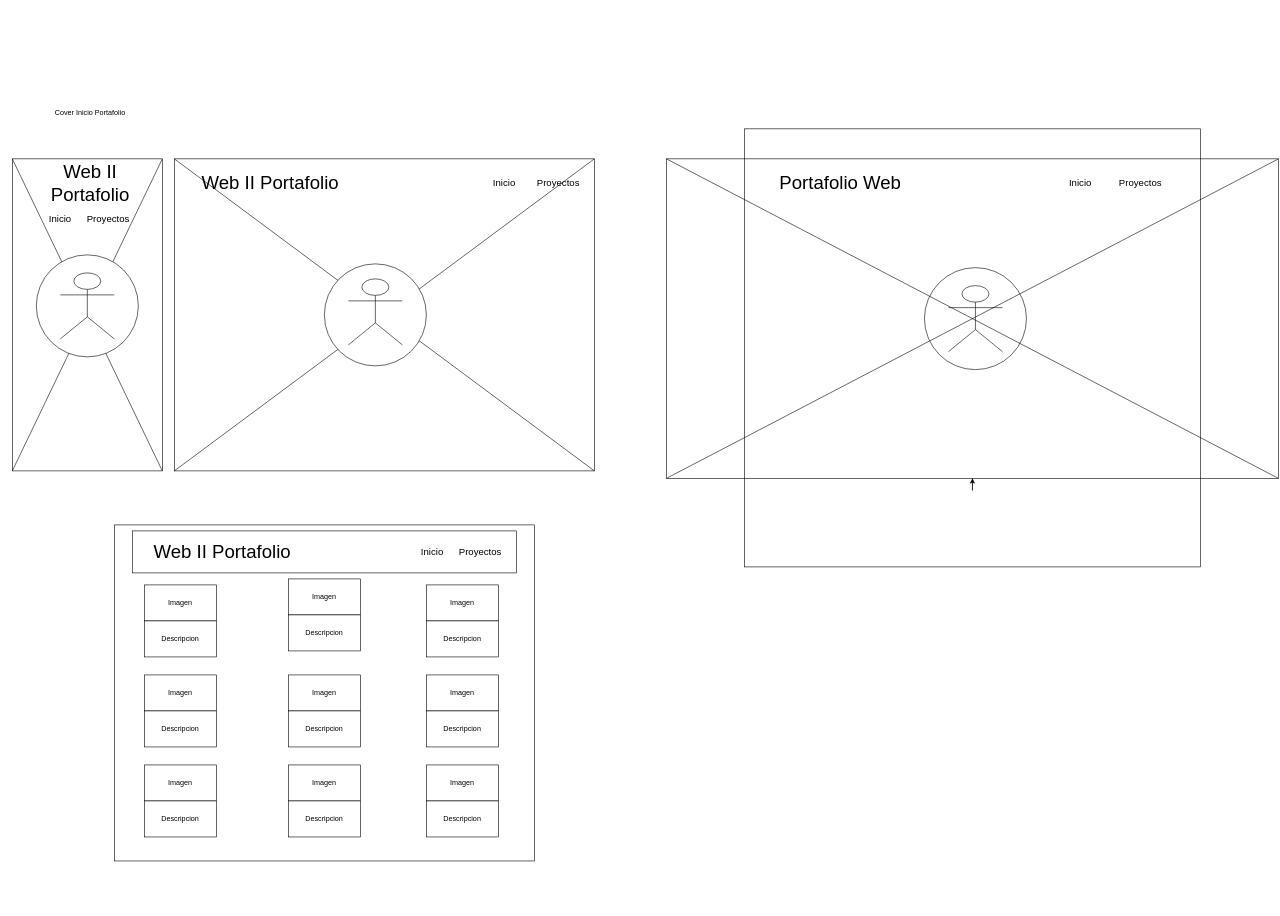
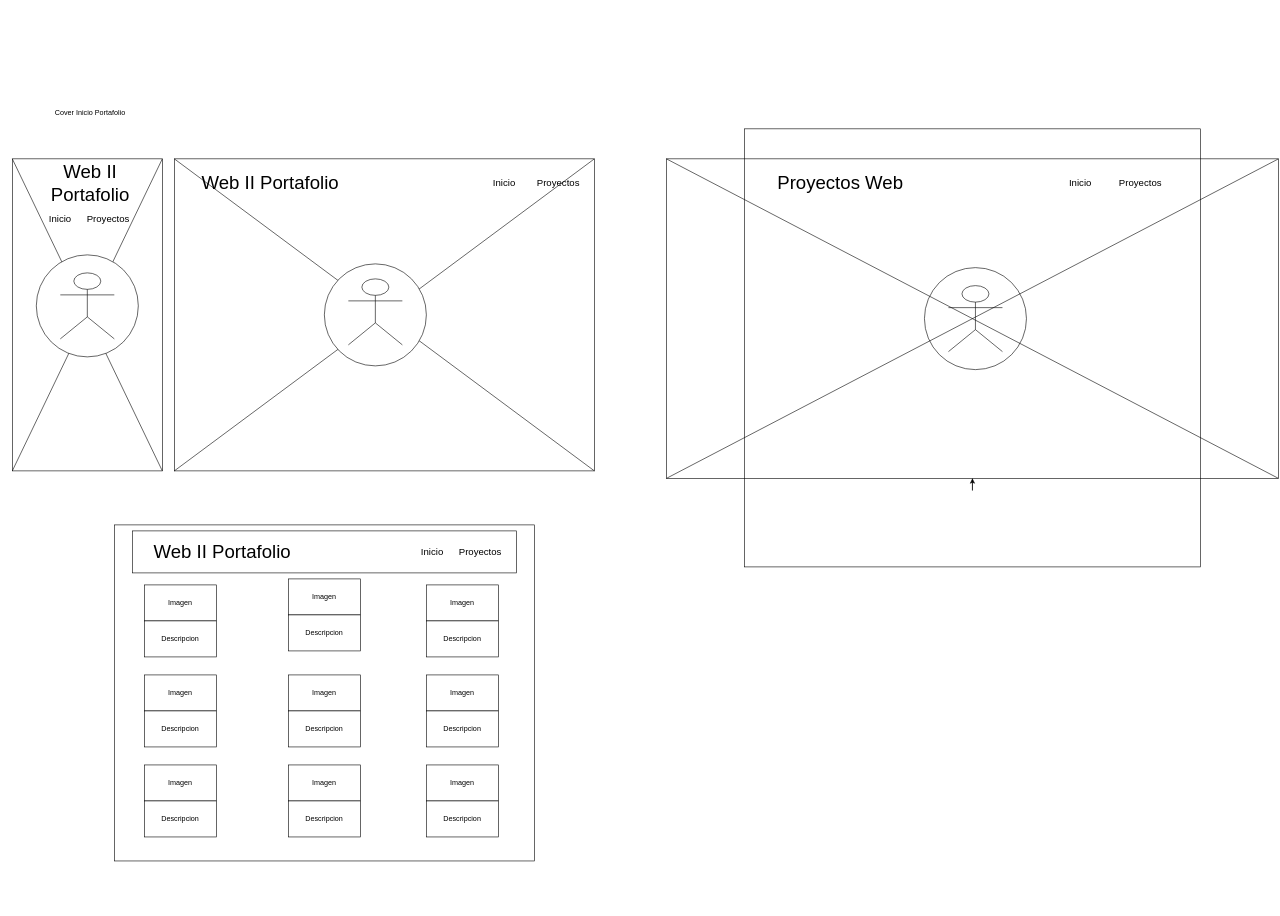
  <mxCell id="0" />
  <mxCell id="1" parent="0" />
  <mxCell id="2" value="" style="rounded=0;whiteSpace=wrap;html=1;rotation=90;" parent="1" vertex="1"><mxGeometry x="260" y="804" width="560" height="700" as="geometry" /></mxCell>
  <mxCell id="3" value="" style="rounded=0;whiteSpace=wrap;html=1;" parent="1" vertex="1"><mxGeometry x="20" y="264" width="250" height="520" as="geometry" /></mxCell>
  <mxCell id="4" value="" style="rounded=0;whiteSpace=wrap;html=1;" parent="1" vertex="1"><mxGeometry x="290" y="264" width="700" height="520" as="geometry" /></mxCell>
  <mxCell id="5" value="" style="rounded=0;whiteSpace=wrap;html=1;rotation=90;" parent="1" vertex="1"><mxGeometry x="1353.75" y="20.25" width="532.5" height="1020" as="geometry" /></mxCell>
  <mxCell id="6" value="Cover Inicio Portafolio" style="text;html=1;strokeColor=none;fillColor=none;align=center;verticalAlign=middle;whiteSpace=wrap;rounded=0;" parent="1" vertex="1"><mxGeometry x="20" y="176.5" width="260" height="20" as="geometry" /></mxCell>
  <mxCell id="7" value="" style="endArrow=none;html=1;exitX=0;exitY=1;exitDx=0;exitDy=0;" parent="1" source="3" edge="1"><mxGeometry width="50" height="50" relative="1" as="geometry"><mxPoint x="220" y="314" as="sourcePoint" /><mxPoint x="270" y="264" as="targetPoint" /><Array as="points" /></mxGeometry></mxCell>
  <mxCell id="8" value="" style="endArrow=none;html=1;exitX=1;exitY=1;exitDx=0;exitDy=0;entryX=0;entryY=0;entryDx=0;entryDy=0;" parent="1" source="3" target="3" edge="1"><mxGeometry width="50" height="50" relative="1" as="geometry"><mxPoint x="30" y="794" as="sourcePoint" /><mxPoint x="280" y="274" as="targetPoint" /></mxGeometry></mxCell>
  <mxCell id="9" value="" style="ellipse;whiteSpace=wrap;html=1;aspect=fixed;" parent="1" vertex="1"><mxGeometry x="60" y="424" width="170" height="170" as="geometry" /></mxCell>
  <mxCell id="10" value="" style="shape=umlActor;verticalLabelPosition=bottom;verticalAlign=top;html=1;outlineConnect=0;" parent="1" vertex="1"><mxGeometry x="100" y="454" width="90" height="110" as="geometry" /></mxCell>
  <mxCell id="11" value="Web II Portafolio" style="text;html=1;strokeColor=none;fillColor=none;align=center;verticalAlign=middle;whiteSpace=wrap;rounded=0;fontSize=31;" parent="1" vertex="1"><mxGeometry x="70" y="294" width="160" height="20" as="geometry" /></mxCell>
  <mxCell id="12" value="Inicio" style="text;html=1;strokeColor=none;fillColor=none;align=center;verticalAlign=middle;whiteSpace=wrap;rounded=0;fontSize=16;" parent="1" vertex="1"><mxGeometry x="80" y="354" width="40" height="20" as="geometry" /></mxCell>
  <mxCell id="13" value="Proyectos" style="text;html=1;strokeColor=none;fillColor=none;align=center;verticalAlign=middle;whiteSpace=wrap;rounded=0;fontSize=16;" parent="1" vertex="1"><mxGeometry x="160" y="354" width="40" height="20" as="geometry" /></mxCell>
  <mxCell id="14" value="Web II Portafolio" style="text;html=1;strokeColor=none;fillColor=none;align=center;verticalAlign=middle;whiteSpace=wrap;rounded=0;fontSize=31;" parent="1" vertex="1"><mxGeometry x="310" y="294" width="280" height="20" as="geometry" /></mxCell>
  <mxCell id="15" value="Inicio" style="text;html=1;strokeColor=none;fillColor=none;align=center;verticalAlign=middle;whiteSpace=wrap;rounded=0;fontSize=16;" parent="1" vertex="1"><mxGeometry x="820" y="294" width="40" height="20" as="geometry" /></mxCell>
  <mxCell id="16" value="Proyectos" style="text;html=1;strokeColor=none;fillColor=none;align=center;verticalAlign=middle;whiteSpace=wrap;rounded=0;fontSize=16;" parent="1" vertex="1"><mxGeometry x="910" y="294" width="40" height="20" as="geometry" /></mxCell>
  <mxCell id="17" value="" style="endArrow=none;html=1;fontSize=16;entryX=0;entryY=0;entryDx=0;entryDy=0;exitX=1;exitY=1;exitDx=0;exitDy=0;" parent="1" source="4" target="4" edge="1"><mxGeometry width="50" height="50" relative="1" as="geometry"><mxPoint x="620" y="484" as="sourcePoint" /><mxPoint x="670" y="434" as="targetPoint" /></mxGeometry></mxCell>
  <mxCell id="18" value="" style="endArrow=none;html=1;fontSize=16;entryX=1;entryY=0;entryDx=0;entryDy=0;exitX=0;exitY=1;exitDx=0;exitDy=0;" parent="1" source="4" target="4" edge="1"><mxGeometry width="50" height="50" relative="1" as="geometry"><mxPoint x="620" y="484" as="sourcePoint" /><mxPoint x="670" y="434" as="targetPoint" /></mxGeometry></mxCell>
  <mxCell id="19" style="edgeStyle=orthogonalEdgeStyle;rounded=0;orthogonalLoop=1;jettySize=auto;html=1;exitX=1;exitY=0.5;exitDx=0;exitDy=0;fontSize=16;" parent="1" source="5" target="5" edge="1"><mxGeometry relative="1" as="geometry" /></mxCell>
  <mxCell id="20" value="" style="ellipse;whiteSpace=wrap;html=1;aspect=fixed;" parent="1" vertex="1"><mxGeometry x="540" y="439" width="170" height="170" as="geometry" /></mxCell>
  <mxCell id="21" value="" style="shape=umlActor;verticalLabelPosition=bottom;verticalAlign=top;html=1;outlineConnect=0;" parent="1" vertex="1"><mxGeometry x="580" y="464" width="90" height="110" as="geometry" /></mxCell>
- <mxCell id="22" value="Portafolio Web" style="text;html=1;strokeColor=none;fillColor=none;align=center;verticalAlign=middle;whiteSpace=wrap;rounded=0;fontSize=31;" parent="1" vertex="1"><mxGeometry x="1260" y="294" width="280" height="20" as="geometry" /></mxCell>
+ <mxCell id="22" value="Proyectos Web" style="text;html=1;strokeColor=none;fillColor=none;align=center;verticalAlign=middle;whiteSpace=wrap;rounded=0;fontSize=31;" parent="1" vertex="1"><mxGeometry x="1260" y="294" width="280" height="20" as="geometry" /></mxCell>
  <mxCell id="23" value="Inicio" style="text;html=1;strokeColor=none;fillColor=none;align=center;verticalAlign=middle;whiteSpace=wrap;rounded=0;fontSize=16;" parent="1" vertex="1"><mxGeometry x="1780" y="294" width="40" height="20" as="geometry" /></mxCell>
  <mxCell id="24" value="Proyectos" style="text;html=1;strokeColor=none;fillColor=none;align=center;verticalAlign=middle;whiteSpace=wrap;rounded=0;fontSize=16;" parent="1" vertex="1"><mxGeometry x="1880" y="294" width="40" height="20" as="geometry" /></mxCell>
  <mxCell id="25" value="" style="ellipse;whiteSpace=wrap;html=1;aspect=fixed;" parent="1" vertex="1"><mxGeometry x="1540" y="445.25" width="170" height="170" as="geometry" /></mxCell>
  <mxCell id="26" value="" style="shape=umlActor;verticalLabelPosition=bottom;verticalAlign=top;html=1;outlineConnect=0;" parent="1" vertex="1"><mxGeometry x="1580" y="475.25" width="90" height="110" as="geometry" /></mxCell>
  <mxCell id="27" value="" style="endArrow=none;html=1;fontSize=16;entryX=0;entryY=1;entryDx=0;entryDy=0;exitX=1;exitY=0;exitDx=0;exitDy=0;" parent="1" source="5" target="5" edge="1"><mxGeometry width="50" height="50" relative="1" as="geometry"><mxPoint x="1460" y="654" as="sourcePoint" /><mxPoint x="1510" y="604" as="targetPoint" /></mxGeometry></mxCell>
  <mxCell id="28" value="" style="endArrow=none;html=1;fontSize=16;exitX=1;exitY=1;exitDx=0;exitDy=0;entryX=0;entryY=0;entryDx=0;entryDy=0;" parent="1" source="5" target="5" edge="1"><mxGeometry width="50" height="50" relative="1" as="geometry"><mxPoint x="1460" y="654" as="sourcePoint" /><mxPoint x="1510" y="604" as="targetPoint" /></mxGeometry></mxCell>
  <mxCell id="29" value="" style="rounded=0;whiteSpace=wrap;html=1;fontSize=16;fillColor=none;" parent="1" vertex="1"><mxGeometry x="1240" y="214" width="760" height="730" as="geometry" /></mxCell>
  <mxCell id="30" value="" style="rounded=0;whiteSpace=wrap;html=1;strokeColor=#000000;fillColor=#FFFFFF;" vertex="1" parent="1"><mxGeometry x="220" y="884" width="640" height="70" as="geometry" /></mxCell>
  <mxCell id="31" value="Web II Portafolio" style="text;html=1;strokeColor=#FFFFFF;fillColor=#FFFFFF;align=center;verticalAlign=middle;whiteSpace=wrap;rounded=0;fontSize=31;" vertex="1" parent="1"><mxGeometry x="230" y="909" width="280" height="20" as="geometry" /></mxCell>
  <mxCell id="32" value="Inicio" style="text;html=1;strokeColor=none;fillColor=none;align=center;verticalAlign=middle;whiteSpace=wrap;rounded=0;fontSize=16;" vertex="1" parent="1"><mxGeometry x="700" y="909" width="40" height="20" as="geometry" /></mxCell>
  <mxCell id="33" value="Proyectos" style="text;html=1;strokeColor=none;fillColor=none;align=center;verticalAlign=middle;whiteSpace=wrap;rounded=0;fontSize=16;" vertex="1" parent="1"><mxGeometry x="780" y="909" width="40" height="20" as="geometry" /></mxCell>
  <mxCell id="34" value="" style="rounded=0;whiteSpace=wrap;html=1;strokeColor=#000000;fillColor=#FFFFFF;" vertex="1" parent="1"><mxGeometry x="240" y="974" width="120" height="60" as="geometry" /></mxCell>
  <mxCell id="35" value="Imagen" style="text;html=1;strokeColor=none;fillColor=none;align=center;verticalAlign=middle;whiteSpace=wrap;rounded=0;" vertex="1" parent="1"><mxGeometry x="280" y="994" width="40" height="20" as="geometry" /></mxCell>
  <mxCell id="36" value="" style="rounded=0;whiteSpace=wrap;html=1;strokeColor=#000000;fillColor=#FFFFFF;" vertex="1" parent="1"><mxGeometry x="240" y="1034" width="120" height="60" as="geometry" /></mxCell>
  <mxCell id="37" value="Descripcion" style="text;html=1;strokeColor=none;fillColor=none;align=center;verticalAlign=middle;whiteSpace=wrap;rounded=0;" vertex="1" parent="1"><mxGeometry x="280" y="1054" width="40" height="20" as="geometry" /></mxCell>
  <mxCell id="38" value="" style="rounded=0;whiteSpace=wrap;html=1;strokeColor=#000000;fillColor=#FFFFFF;" vertex="1" parent="1"><mxGeometry x="480" y="964" width="120" height="60" as="geometry" /></mxCell>
  <mxCell id="39" value="Imagen" style="text;html=1;strokeColor=none;fillColor=none;align=center;verticalAlign=middle;whiteSpace=wrap;rounded=0;" vertex="1" parent="1"><mxGeometry x="520" y="984" width="40" height="20" as="geometry" /></mxCell>
  <mxCell id="40" value="" style="rounded=0;whiteSpace=wrap;html=1;strokeColor=#000000;fillColor=#FFFFFF;" vertex="1" parent="1"><mxGeometry x="480" y="1024" width="120" height="60" as="geometry" /></mxCell>
  <mxCell id="41" value="Descripcion" style="text;html=1;strokeColor=none;fillColor=none;align=center;verticalAlign=middle;whiteSpace=wrap;rounded=0;" vertex="1" parent="1"><mxGeometry x="520" y="1044" width="40" height="20" as="geometry" /></mxCell>
  <mxCell id="42" value="" style="rounded=0;whiteSpace=wrap;html=1;strokeColor=#000000;fillColor=#FFFFFF;" vertex="1" parent="1"><mxGeometry x="710" y="974" width="120" height="60" as="geometry" /></mxCell>
  <mxCell id="43" value="Imagen" style="text;html=1;strokeColor=none;fillColor=none;align=center;verticalAlign=middle;whiteSpace=wrap;rounded=0;" vertex="1" parent="1"><mxGeometry x="750" y="994" width="40" height="20" as="geometry" /></mxCell>
  <mxCell id="44" value="" style="rounded=0;whiteSpace=wrap;html=1;strokeColor=#000000;fillColor=#FFFFFF;" vertex="1" parent="1"><mxGeometry x="710" y="1034" width="120" height="60" as="geometry" /></mxCell>
  <mxCell id="45" value="Descripcion" style="text;html=1;strokeColor=none;fillColor=none;align=center;verticalAlign=middle;whiteSpace=wrap;rounded=0;" vertex="1" parent="1"><mxGeometry x="750" y="1054" width="40" height="20" as="geometry" /></mxCell>
  <mxCell id="46" value="" style="rounded=0;whiteSpace=wrap;html=1;strokeColor=#000000;fillColor=#FFFFFF;" vertex="1" parent="1"><mxGeometry x="240" y="1124" width="120" height="60" as="geometry" /></mxCell>
  <mxCell id="47" value="Imagen" style="text;html=1;strokeColor=none;fillColor=none;align=center;verticalAlign=middle;whiteSpace=wrap;rounded=0;" vertex="1" parent="1"><mxGeometry x="280" y="1144" width="40" height="20" as="geometry" /></mxCell>
  <mxCell id="48" value="" style="rounded=0;whiteSpace=wrap;html=1;strokeColor=#000000;fillColor=#FFFFFF;" vertex="1" parent="1"><mxGeometry x="240" y="1184" width="120" height="60" as="geometry" /></mxCell>
  <mxCell id="49" value="Descripcion" style="text;html=1;strokeColor=none;fillColor=none;align=center;verticalAlign=middle;whiteSpace=wrap;rounded=0;" vertex="1" parent="1"><mxGeometry x="280" y="1204" width="40" height="20" as="geometry" /></mxCell>
  <mxCell id="50" value="" style="rounded=0;whiteSpace=wrap;html=1;strokeColor=#000000;fillColor=#FFFFFF;" vertex="1" parent="1"><mxGeometry x="480" y="1124" width="120" height="60" as="geometry" /></mxCell>
  <mxCell id="51" value="Imagen" style="text;html=1;strokeColor=none;fillColor=none;align=center;verticalAlign=middle;whiteSpace=wrap;rounded=0;" vertex="1" parent="1"><mxGeometry x="520" y="1144" width="40" height="20" as="geometry" /></mxCell>
  <mxCell id="52" value="" style="rounded=0;whiteSpace=wrap;html=1;strokeColor=#000000;fillColor=#FFFFFF;" vertex="1" parent="1"><mxGeometry x="480" y="1184" width="120" height="60" as="geometry" /></mxCell>
  <mxCell id="53" value="Descripcion" style="text;html=1;strokeColor=none;fillColor=none;align=center;verticalAlign=middle;whiteSpace=wrap;rounded=0;" vertex="1" parent="1"><mxGeometry x="520" y="1204" width="40" height="20" as="geometry" /></mxCell>
  <mxCell id="54" value="" style="rounded=0;whiteSpace=wrap;html=1;strokeColor=#000000;fillColor=#FFFFFF;" vertex="1" parent="1"><mxGeometry x="240" y="1274" width="120" height="60" as="geometry" /></mxCell>
  <mxCell id="55" value="Imagen" style="text;html=1;strokeColor=none;fillColor=none;align=center;verticalAlign=middle;whiteSpace=wrap;rounded=0;" vertex="1" parent="1"><mxGeometry x="280" y="1294" width="40" height="20" as="geometry" /></mxCell>
  <mxCell id="56" value="" style="rounded=0;whiteSpace=wrap;html=1;strokeColor=#000000;fillColor=#FFFFFF;" vertex="1" parent="1"><mxGeometry x="240" y="1334" width="120" height="60" as="geometry" /></mxCell>
  <mxCell id="57" value="Descripcion" style="text;html=1;strokeColor=none;fillColor=none;align=center;verticalAlign=middle;whiteSpace=wrap;rounded=0;" vertex="1" parent="1"><mxGeometry x="280" y="1354" width="40" height="20" as="geometry" /></mxCell>
  <mxCell id="58" value="" style="rounded=0;whiteSpace=wrap;html=1;strokeColor=#000000;fillColor=#FFFFFF;" vertex="1" parent="1"><mxGeometry x="480" y="1274" width="120" height="60" as="geometry" /></mxCell>
  <mxCell id="59" value="Imagen" style="text;html=1;strokeColor=none;fillColor=none;align=center;verticalAlign=middle;whiteSpace=wrap;rounded=0;" vertex="1" parent="1"><mxGeometry x="520" y="1294" width="40" height="20" as="geometry" /></mxCell>
  <mxCell id="60" value="" style="rounded=0;whiteSpace=wrap;html=1;strokeColor=#000000;fillColor=#FFFFFF;" vertex="1" parent="1"><mxGeometry x="480" y="1334" width="120" height="60" as="geometry" /></mxCell>
  <mxCell id="61" value="Descripcion" style="text;html=1;strokeColor=none;fillColor=none;align=center;verticalAlign=middle;whiteSpace=wrap;rounded=0;" vertex="1" parent="1"><mxGeometry x="520" y="1354" width="40" height="20" as="geometry" /></mxCell>
  <mxCell id="62" value="" style="rounded=0;whiteSpace=wrap;html=1;strokeColor=#000000;fillColor=#FFFFFF;" vertex="1" parent="1"><mxGeometry x="710" y="1124" width="120" height="60" as="geometry" /></mxCell>
  <mxCell id="63" value="Imagen" style="text;html=1;strokeColor=none;fillColor=none;align=center;verticalAlign=middle;whiteSpace=wrap;rounded=0;" vertex="1" parent="1"><mxGeometry x="750" y="1144" width="40" height="20" as="geometry" /></mxCell>
  <mxCell id="64" value="" style="rounded=0;whiteSpace=wrap;html=1;strokeColor=#000000;fillColor=#FFFFFF;" vertex="1" parent="1"><mxGeometry x="710" y="1184" width="120" height="60" as="geometry" /></mxCell>
  <mxCell id="65" value="Descripcion" style="text;html=1;strokeColor=none;fillColor=none;align=center;verticalAlign=middle;whiteSpace=wrap;rounded=0;" vertex="1" parent="1"><mxGeometry x="750" y="1204" width="40" height="20" as="geometry" /></mxCell>
  <mxCell id="66" value="" style="rounded=0;whiteSpace=wrap;html=1;strokeColor=#000000;fillColor=#FFFFFF;" vertex="1" parent="1"><mxGeometry x="710" y="1274" width="120" height="60" as="geometry" /></mxCell>
  <mxCell id="67" value="Imagen" style="text;html=1;strokeColor=none;fillColor=none;align=center;verticalAlign=middle;whiteSpace=wrap;rounded=0;" vertex="1" parent="1"><mxGeometry x="750" y="1294" width="40" height="20" as="geometry" /></mxCell>
  <mxCell id="68" value="" style="rounded=0;whiteSpace=wrap;html=1;strokeColor=#000000;fillColor=#FFFFFF;" vertex="1" parent="1"><mxGeometry x="710" y="1334" width="120" height="60" as="geometry" /></mxCell>
  <mxCell id="69" value="Descripcion" style="text;html=1;strokeColor=none;fillColor=none;align=center;verticalAlign=middle;whiteSpace=wrap;rounded=0;" vertex="1" parent="1"><mxGeometry x="750" y="1354" width="40" height="20" as="geometry" /></mxCell>
